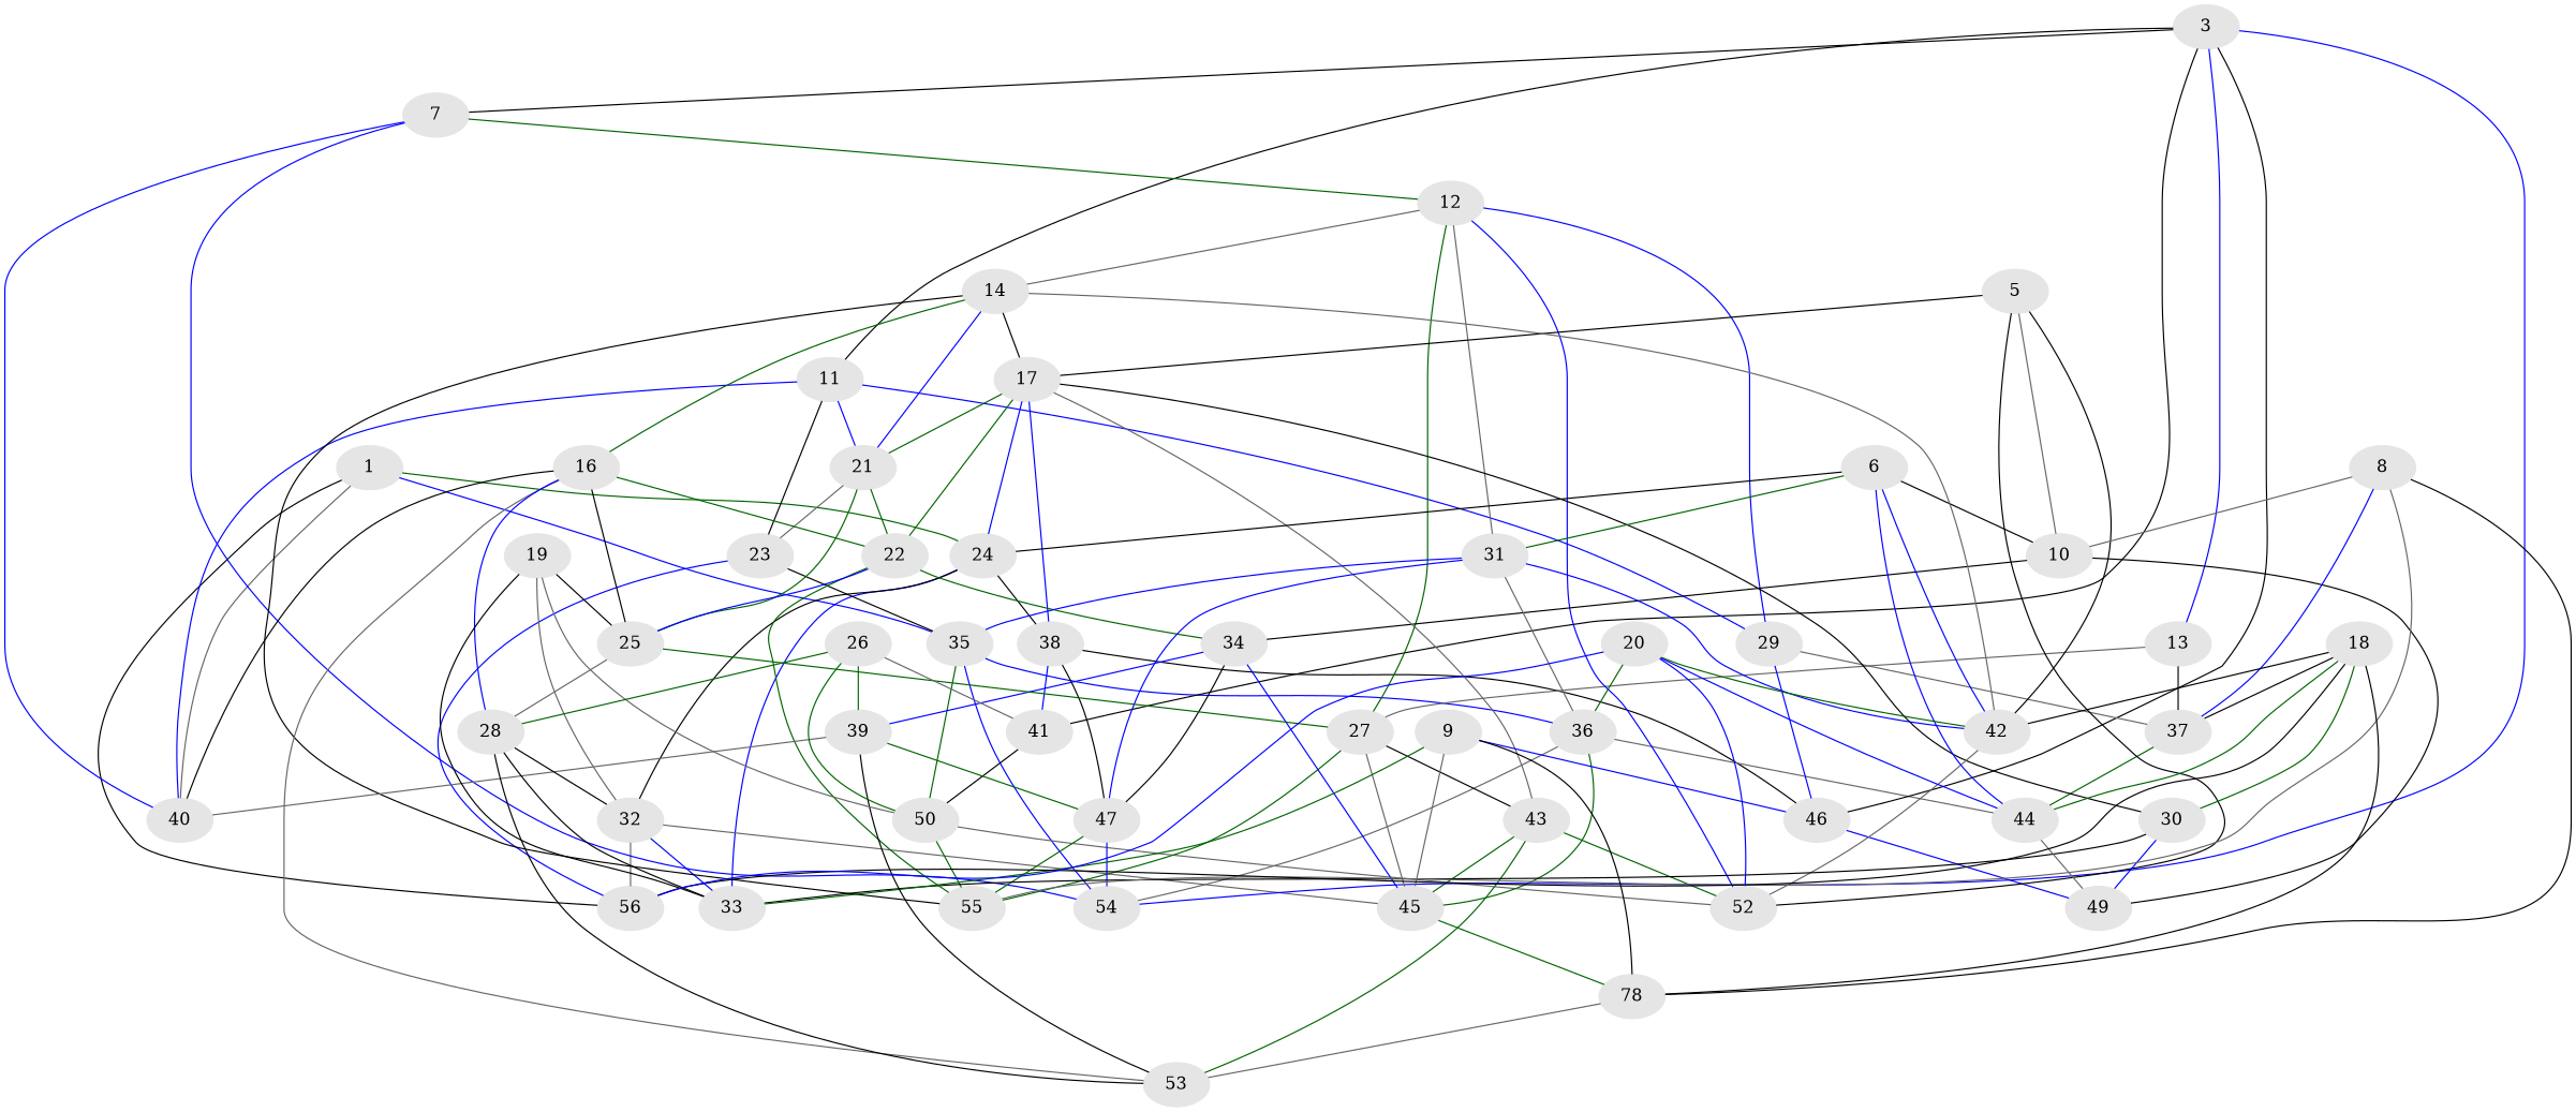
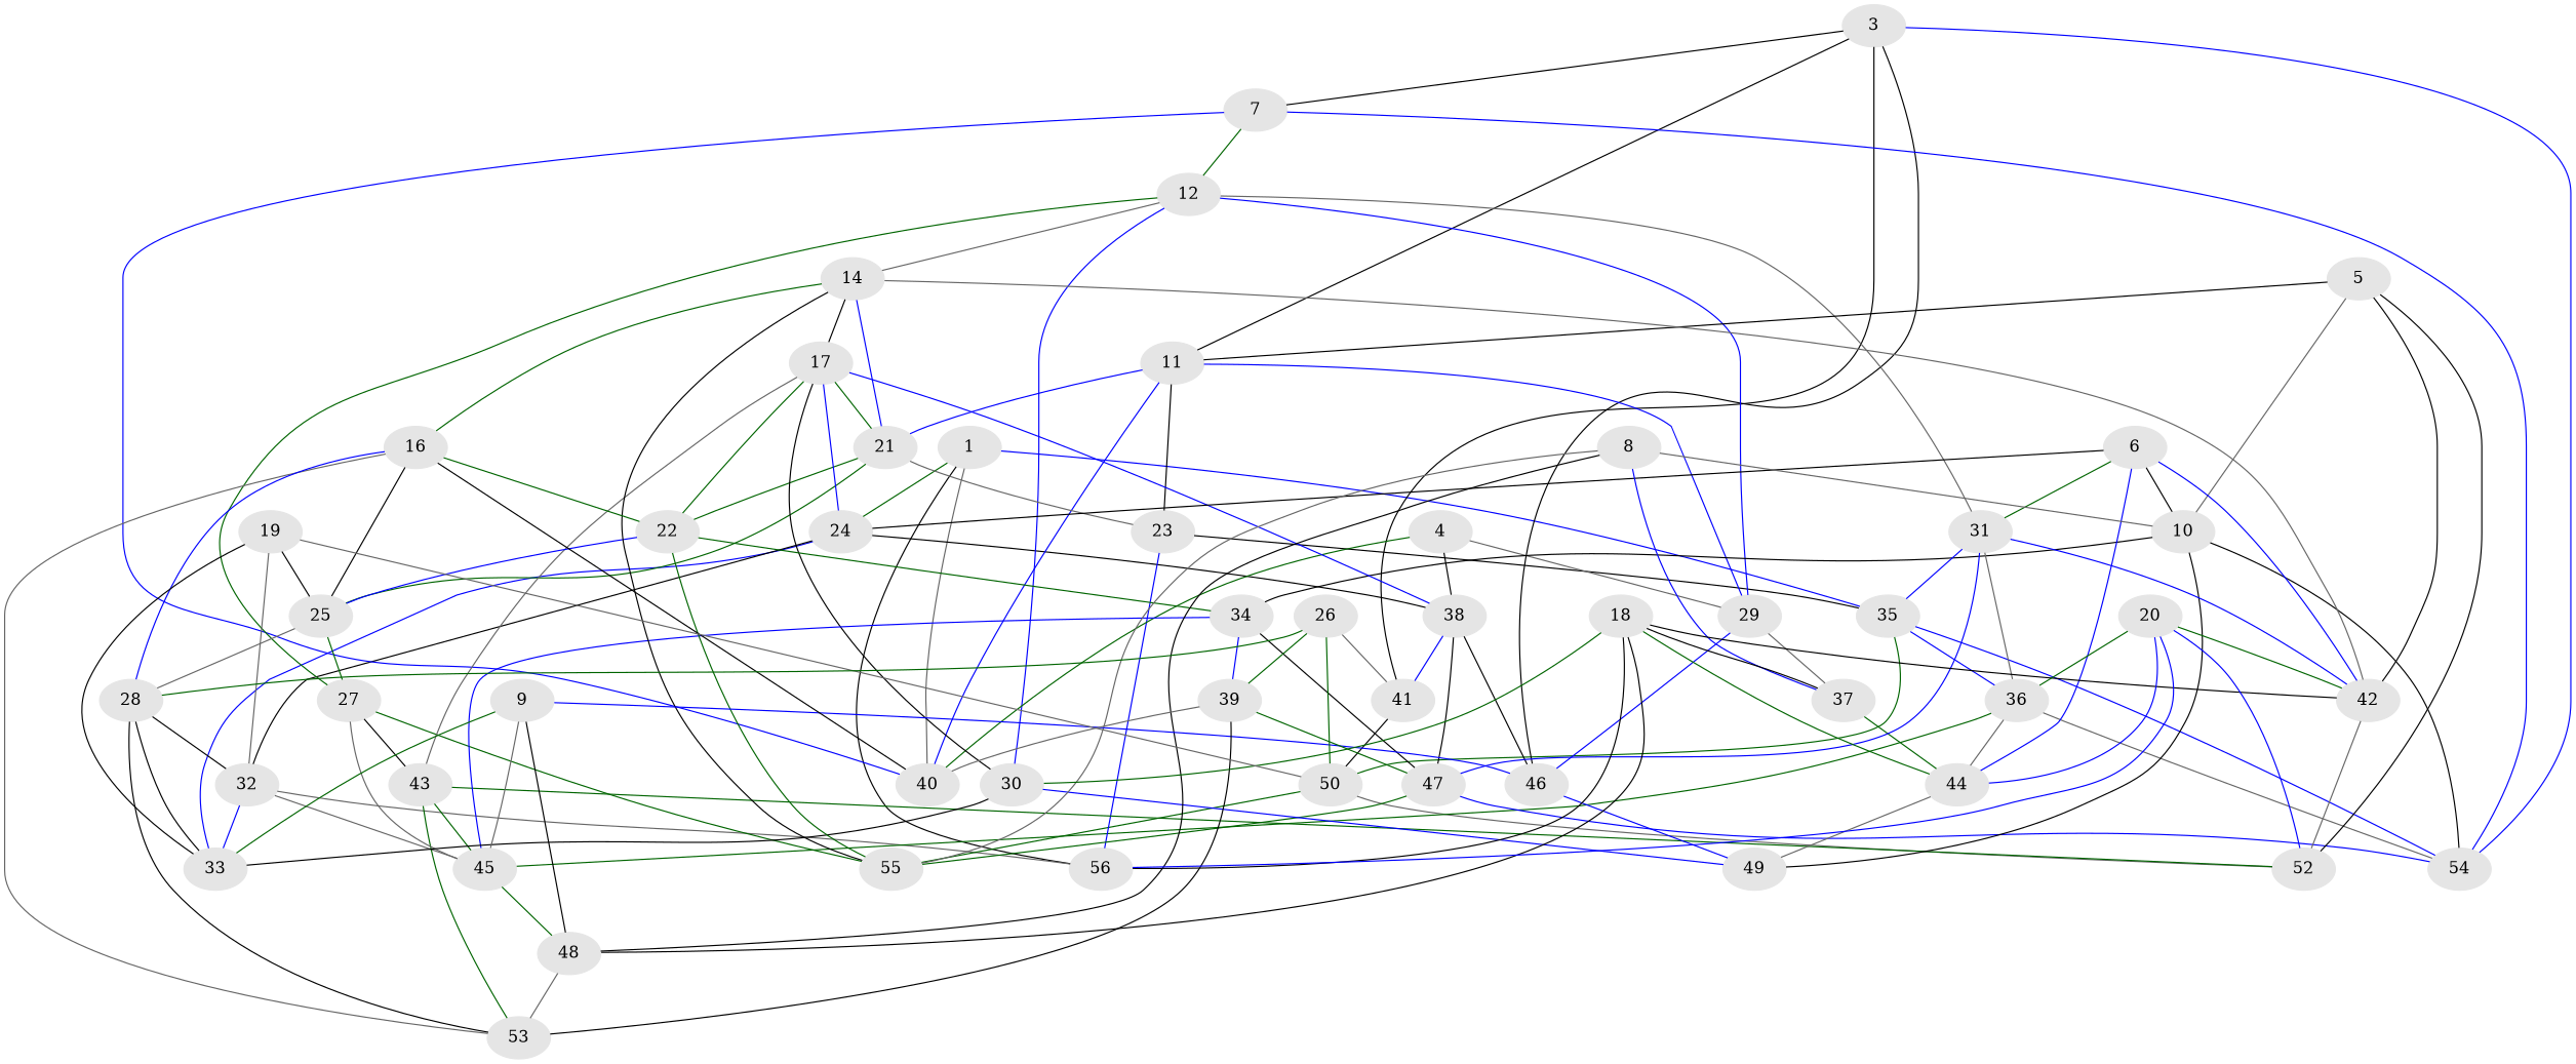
  graph {
    node [color=gray90 style=filled]
    edge [color=black weight=1.0]
    1
    24
    35
    40
    n5 [label=56]
    38
    33
    32
    54
    50
    36
    23
    43
    52
    45
    53
    3
    7
    11
-   13
    41
    46
    12
    29
    21
    37
    27
    49
+   4
    47
    5
    10
    17
    42
    34
    30
    22
    6
    31
    44
    14
    8
-   48 [label=78]
+   48
    55
    9
    39
    25
    16
    28
    18
    19
    20
    26
    1 -- 24 [color=darkgreen]
    1 -- 35 [color=blue]
    1 -- 40 [color=gray40]
    1 -- n5
    24 -- 38
    24 -- 33 [color=blue]
    24 -- 32
    35 -- 54 [color=blue]
    35 -- 50 [color=darkgreen]
    35 -- 36 [color=blue]
    38 -- 41 [color=blue]
    38 -- 46
    38 -- 47
    32 -- n5 [color=gray40]
    32 -- 33 [color=blue]
    32 -- 45 [color=gray40]
    50 -- 52 [color=gray40]
    50 -- 55 [color=darkgreen]
    36 -- 54 [color=gray40]
    36 -- 45 [color=darkgreen]
    36 -- 44 [color=gray40]
    23 -- 35
    23 -- n5 [color=blue]
    43 -- 52 [color=darkgreen]
    43 -- 45 [color=darkgreen]
    43 -- 53 [color=darkgreen]
    45 -- 48 [color=darkgreen]
    3 -- 54 [color=blue]
    3 -- 7
    3 -- 11
-   3 -- 13 [color=blue]
    3 -- 41
    3 -- 46
    7 -- 40 [color=blue]
    7 -- 54 [color=blue]
    7 -- 12 [color=darkgreen]
    11 -- 40 [color=blue]
    11 -- 23 [weight=2.0]
    11 -- 29 [color=blue]
    11 -- 21 [color=blue]
-   13 -- 37
-   13 -- 27 [color=gray40]
    41 -- 50
    46 -- 49 [color=blue weight=2.0]
-   12 -- 52 [color=blue]
+   12 -- 30 [color=blue]
    12 -- 29 [color=blue]
    12 -- 27 [color=darkgreen]
    12 -- 31 [color=gray40]
    12 -- 14 [color=gray40]
    29 -- 46 [color=blue]
    29 -- 37 [color=gray40 weight=2.0]
    21 -- 23 [color=gray40]
    21 -- 22 [color=darkgreen]
    21 -- 25 [color=darkgreen]
    37 -- 44 [color=darkgreen]
    27 -- 43
    27 -- 45 [color=gray40]
    27 -- 55 [color=darkgreen]
+   4 -- 40 [color=darkgreen weight=2.0]
+   4 -- 38
+   4 -- 29 [color=gray40]
    47 -- 54 [color=blue]
    47 -- 55 [color=darkgreen]
    5 -- 52
    5 -- 10 [color=gray40]
-   5 -- 17
+   5 -- 11
    5 -- 42
+   10 -- 54
    10 -- 49
    10 -- 34
    17 -- 24 [color=blue]
    17 -- 38 [color=blue]
    17 -- 43 [color=gray40]
    17 -- 21 [color=darkgreen]
    17 -- 30
    17 -- 22 [color=darkgreen]
    42 -- 52 [color=gray40]
    34 -- 45 [color=blue weight=2.0]
    34 -- 47
    34 -- 39 [color=blue]
    30 -- 33
    30 -- 49 [color=blue weight=2.0]
    22 -- 34 [color=darkgreen]
    22 -- 55 [color=darkgreen]
    22 -- 25 [color=blue]
    6 -- 24
    6 -- 10
    6 -- 42 [color=blue weight=2.0]
    6 -- 31 [color=darkgreen]
    6 -- 44 [color=blue]
    31 -- 35 [color=blue]
    31 -- 36 [color=gray40]
    31 -- 47 [color=blue]
    31 -- 42 [color=blue]
    44 -- 49 [color=gray40]
    14 -- 21 [color=blue]
    14 -- 17
    14 -- 42 [color=gray40]
    14 -- 55
    14 -- 16 [color=darkgreen]
    8 -- 37 [color=blue]
    8 -- 10 [color=gray40]
    8 -- 48
    8 -- 55 [color=gray40]
    48 -- 53 [color=gray40 weight=2.0]
    9 -- 33 [color=darkgreen]
    9 -- 45 [color=gray40]
    9 -- 46 [color=blue]
    9 -- 48
    39 -- 40 [color=gray40 weight=2.0]
    39 -- 53
    39 -- 47 [color=darkgreen]
    25 -- 27 [color=darkgreen]
    25 -- 28 [color=gray40]
    16 -- 40
    16 -- 53 [color=gray40]
    16 -- 22 [color=darkgreen]
    16 -- 25
    16 -- 28 [color=blue]
    28 -- 33
    28 -- 32
    28 -- 53
    18 -- n5
    18 -- 37
    18 -- 42
    18 -- 30 [color=darkgreen]
    18 -- 44 [color=darkgreen]
    18 -- 48
    19 -- 33
    19 -- 32 [color=gray40]
    19 -- 50 [color=gray40]
    19 -- 25
    20 -- n5 [color=blue]
    20 -- 36 [color=darkgreen]
    20 -- 52 [color=blue weight=2.0]
    20 -- 42 [color=darkgreen]
    20 -- 44 [color=blue]
    26 -- 50 [color=darkgreen]
    26 -- 41 [color=gray40]
    26 -- 39 [color=darkgreen]
    26 -- 28 [color=darkgreen]
  }
